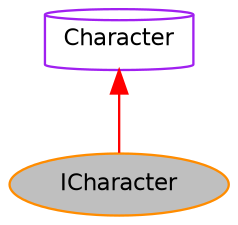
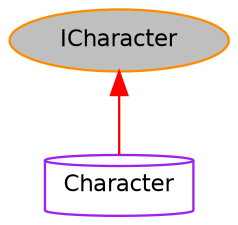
  digraph {
    node [fontname=Helvetica fontsize=10 style=filled]
    n1 [color=darkorange fillcolor=grey75 fontcolor=black height=0.2 label=ICharacter shape=ellipse width=0.4]
    n2 [color=purple fillcolor=white height=0.2 label=Character shape=cylinder width=0.4]
-   n2 -> n1 [color=red dir=back fontname=Helvetica fontsize=10 labelfontname=Helvetica labelfontsize=10 style=solid]
+   n1 -> n2 [color=red dir=back fontname=Helvetica fontsize=10 labelfontname=Helvetica labelfontsize=10 style=solid]
  }
